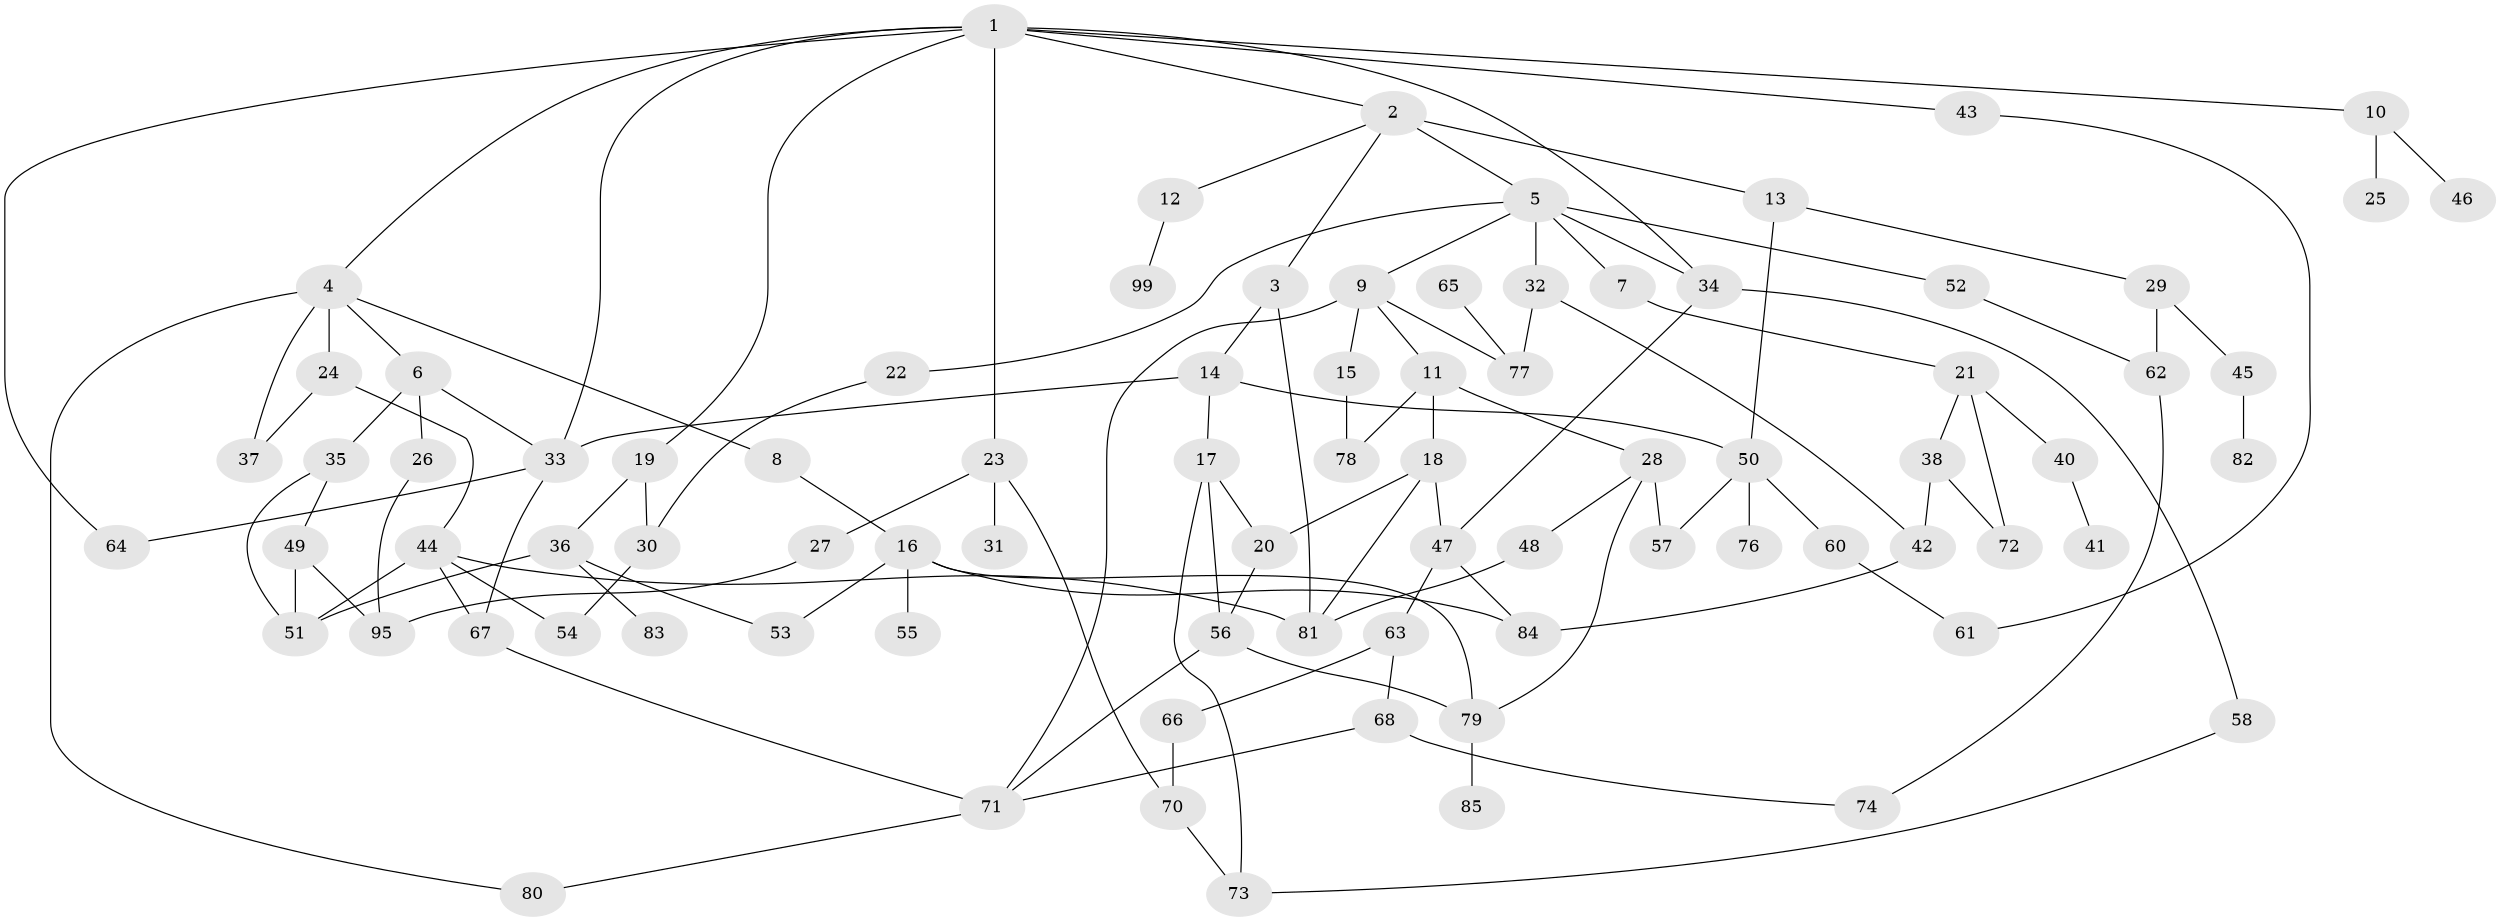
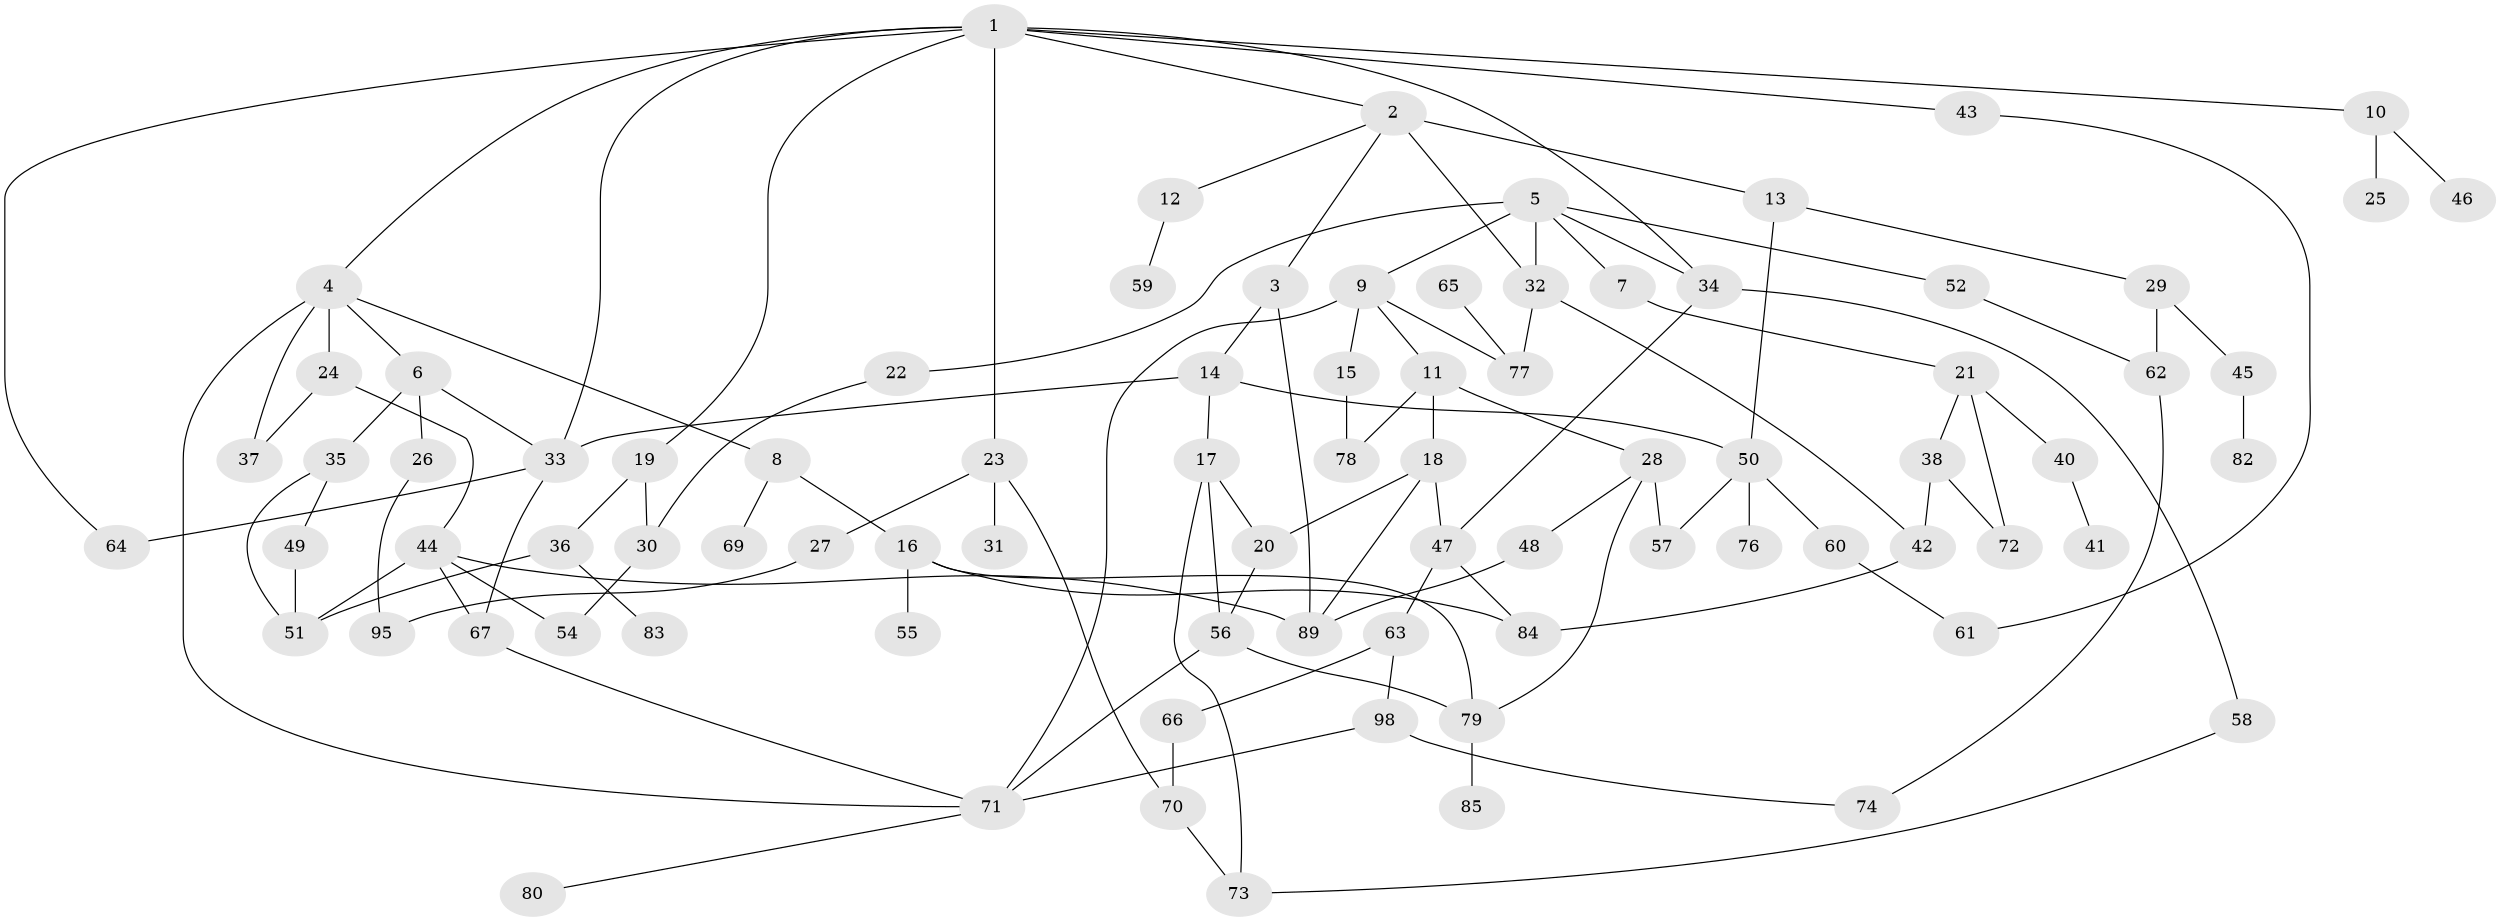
  graph {
    node [color=gray90 style=filled]
    1
    2
    4
    10
    19
    23
    33
    34
    43
    64
    3
    5
    12
    13
    6
    8
    24
    37
    71
    25
    46
    30
    36
    27
    31
    70
    67
    47
    58
    61
    14
-   81
+   81 [label=89]
    7
    9
    22
    32
    52
-   59 [label=99]
+   59
    29
    50
    17
    26
    35
    16
+   69
    44
    80
    21
    11
    15
    77
    42
    62
    n54 [label=95]
    49
    51
    38
    40
    72
-   53
    55
    79
    84
    18
    28
    78
    20
    48
    57
    45
    60
    76
    56
    73
    85
    63
    54
    83
    41
    82
    74
    65
    66
-   68
+   68 [label=98]
    1 -- 2
    1 -- 4
    1 -- 10
    1 -- 19
    1 -- 23
    1 -- 33
    1 -- 34
    1 -- 43
    1 -- 64
    2 -- 3
-   2 -- 5
+   2 -- 32
    2 -- 12
    2 -- 13
    4 -- 6
    4 -- 8
    4 -- 24
    4 -- 37
-   4 -- 80
+   4 -- 71
    10 -- 25
    10 -- 46
    19 -- 30
    19 -- 36
    23 -- 27
    23 -- 31
    23 -- 70
    33 -- 64
    33 -- 67
    34 -- 47
    34 -- 58
    43 -- 61
    3 -- 14
    3 -- 81
    5 -- 34
    5 -- 7
    5 -- 9
    5 -- 22
    5 -- 32
    5 -- 52
    12 -- 59
    13 -- 29
    13 -- 50
    6 -- 33
    6 -- 26
    6 -- 35
    8 -- 16
+   8 -- 69
    24 -- 37
    24 -- 44
    71 -- 80
    30 -- 54
    36 -- 51
-   36 -- 53
    36 -- 83
    27 -- n54
    70 -- 73
    67 -- 71
    47 -- 84
    47 -- 63
    58 -- 73
    14 -- 33
    14 -- 50
    14 -- 17
    7 -- 21
    9 -- 71
    9 -- 11
    9 -- 15
    9 -- 77
    22 -- 30
    32 -- 77
    32 -- 42
    52 -- 62
    29 -- 62
    29 -- 45
    50 -- 57
    50 -- 60
    50 -- 76
    17 -- 20
    17 -- 56
    17 -- 73
    26 -- n54
    35 -- 49
    35 -- 51
-   16 -- 53
    16 -- 55
    16 -- 79
    16 -- 84
    44 -- 67
    44 -- 81
    44 -- 51
    44 -- 54
    21 -- 38
    21 -- 40
    21 -- 72
    11 -- 18
    11 -- 28
    11 -- 78
    15 -- 78
    42 -- 84
    62 -- 74
-   49 -- n54
    49 -- 51
    38 -- 42
    38 -- 72
    40 -- 41
    79 -- 85
    18 -- 47
    18 -- 81
    18 -- 20
    28 -- 79
    28 -- 48
    28 -- 57
    20 -- 56
    48 -- 81
    45 -- 82
    60 -- 61
    56 -- 71
    56 -- 79
    63 -- 66
    63 -- 68
    65 -- 77
    66 -- 70
    68 -- 71
    68 -- 74
  }
